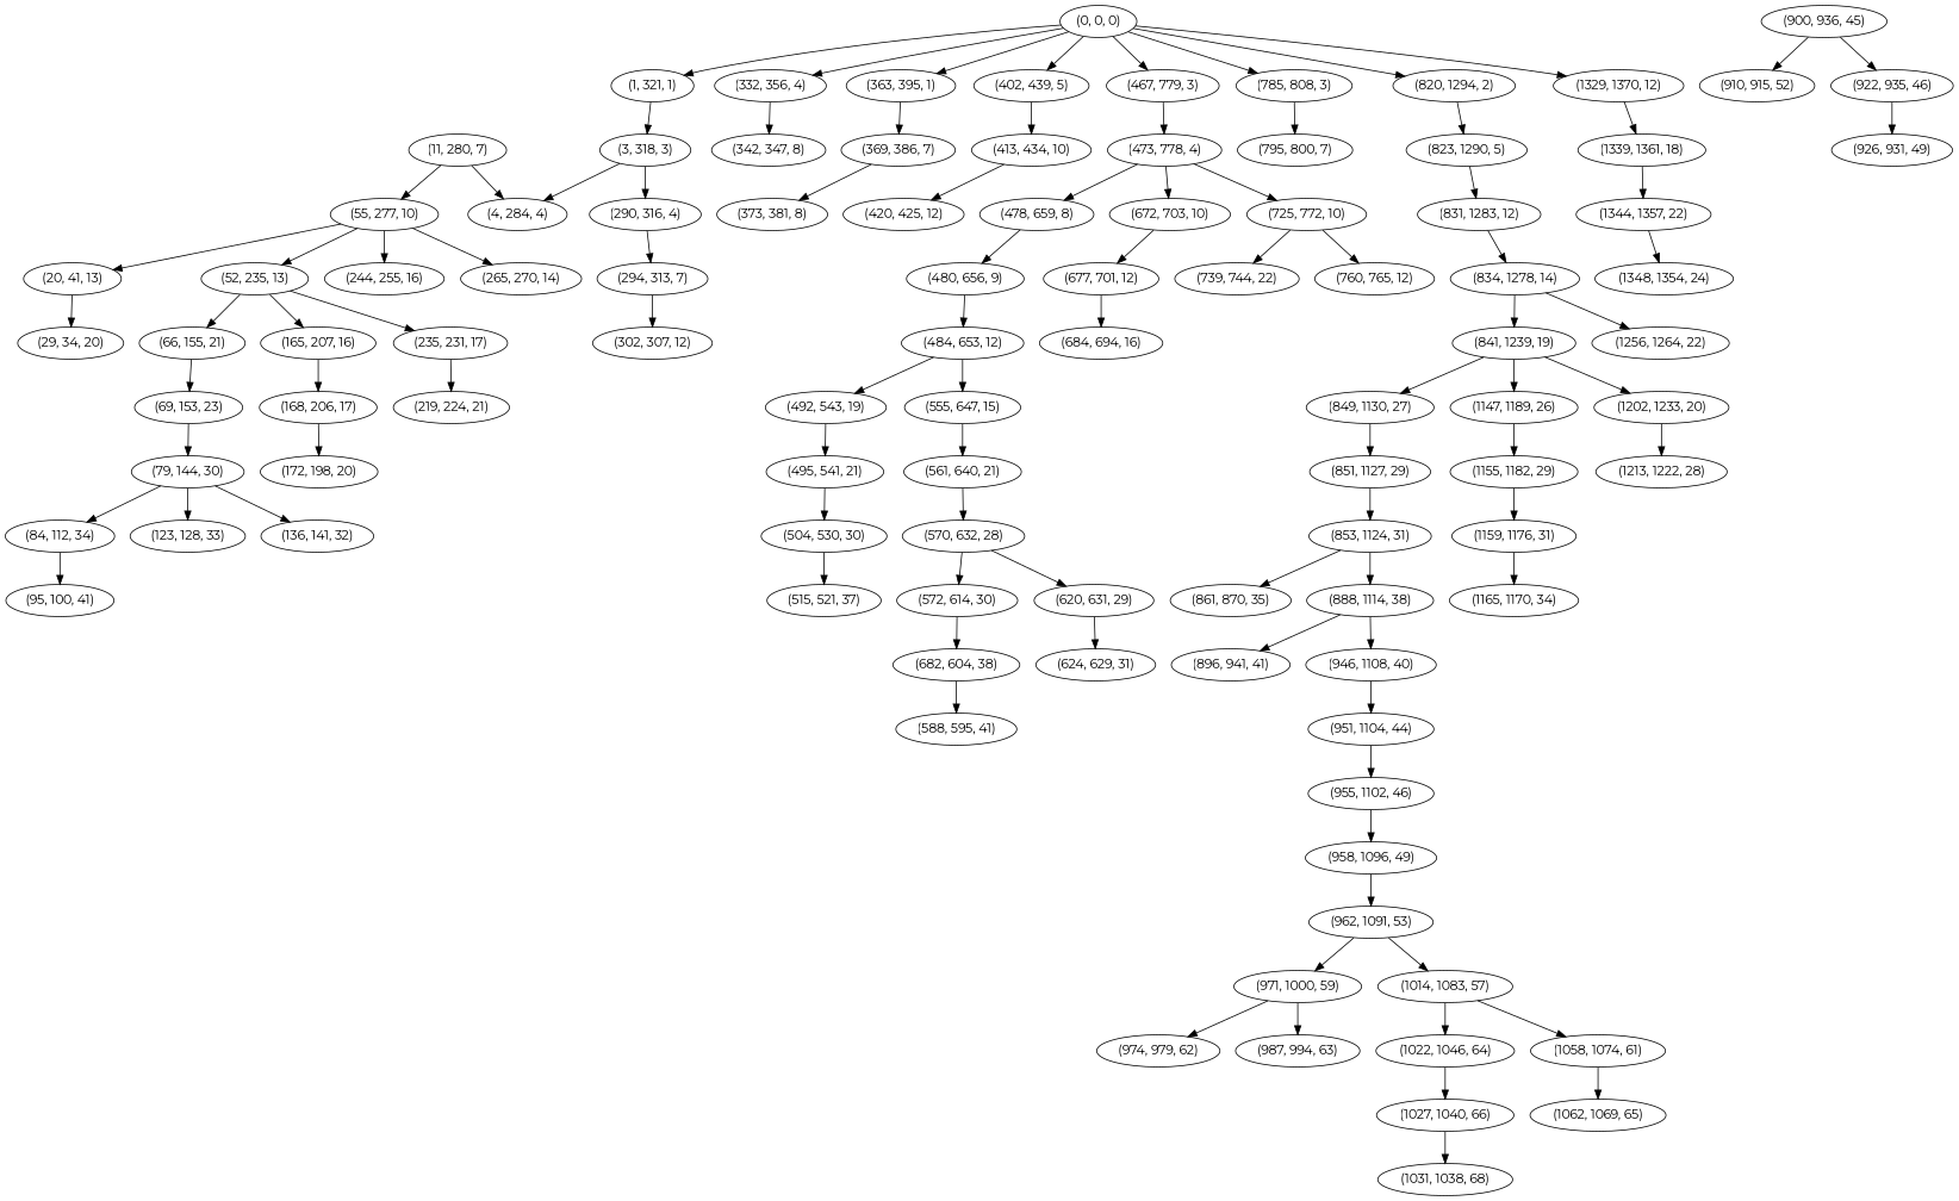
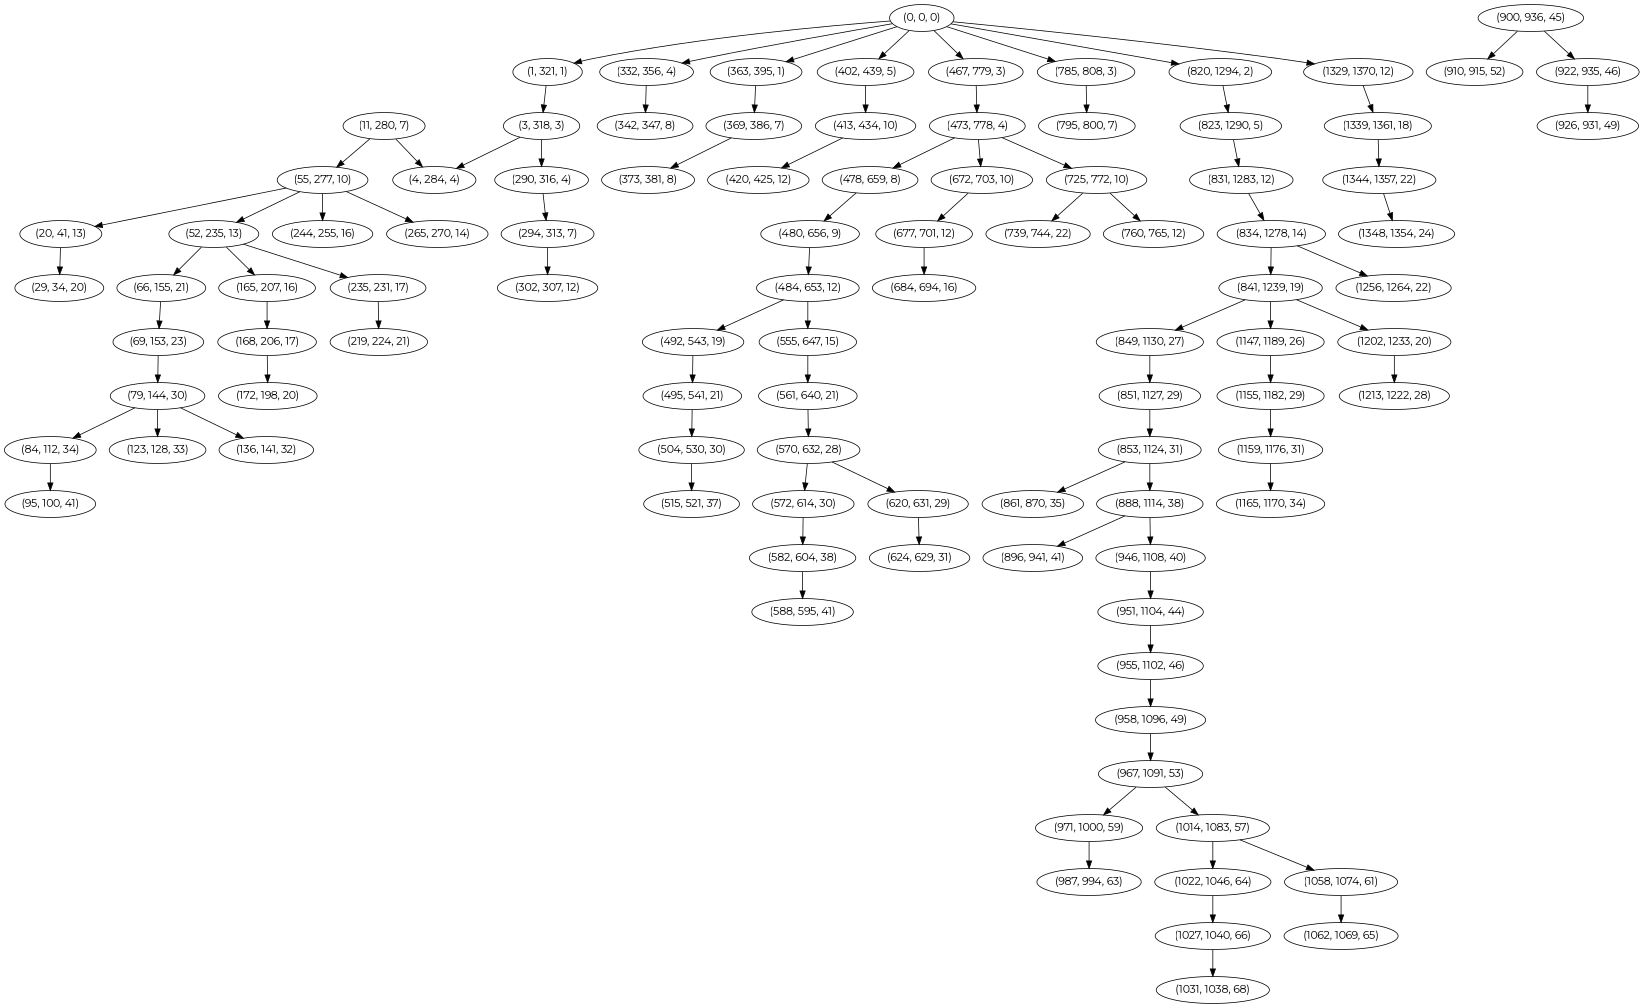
  digraph {
    fontname=Montserrat
    node [fontname=Montserrat]
    edge [fontname=Montserrat]
    "(0, 0, 0)"
    "(1, 321, 1)"
    "(332, 356, 4)"
    "(363, 395, 1)"
    "(402, 439, 5)"
    "(467, 779, 3)"
    "(785, 808, 3)"
    "(820, 1294, 2)"
    "(1329, 1370, 12)"
    "(3, 318, 3)"
    "(342, 347, 8)"
    "(369, 386, 7)"
    "(413, 434, 10)"
    "(473, 778, 4)"
    "(795, 800, 7)"
    "(823, 1290, 5)"
    "(1339, 1361, 18)"
    "(4, 284, 4)"
    "(290, 316, 4)"
    "(294, 313, 7)"
    "(11, 280, 7)"
    n22 [label="(55, 277, 10)"]
    "(20, 41, 13)"
    "(52, 235, 13)"
    "(244, 255, 16)"
    "(265, 270, 14)"
    "(29, 34, 20)"
    "(66, 155, 21)"
    "(165, 207, 16)"
    n30 [label="(235, 231, 17)"]
    "(69, 153, 23)"
    "(168, 206, 17)"
    "(219, 224, 21)"
    "(79, 144, 30)"
    "(84, 112, 34)"
    "(123, 128, 33)"
    "(136, 141, 32)"
    "(95, 100, 41)"
    "(172, 198, 20)"
    "(302, 307, 12)"
    "(373, 381, 8)"
    "(420, 425, 12)"
    "(478, 659, 8)"
    "(672, 703, 10)"
    "(725, 772, 10)"
    "(480, 656, 9)"
    "(677, 701, 12)"
    "(739, 744, 22)"
    "(760, 765, 12)"
    "(484, 653, 12)"
    "(492, 543, 19)"
    "(555, 647, 15)"
    "(495, 541, 21)"
    "(561, 640, 21)"
    "(504, 530, 30)"
    "(515, 521, 37)"
    "(570, 632, 28)"
    "(572, 614, 30)"
    "(620, 631, 29)"
-   "(582, 604, 38)" [label="(682, 604, 38)"]
+   "(582, 604, 38)"
    "(624, 629, 31)"
    "(588, 595, 41)"
    "(684, 694, 16)"
    "(831, 1283, 12)"
    "(834, 1278, 14)"
    "(841, 1239, 19)"
    "(1256, 1264, 22)"
    "(849, 1130, 27)"
    "(1147, 1189, 26)"
    "(1202, 1233, 20)"
    "(851, 1127, 29)"
    "(1155, 1182, 29)"
    "(1213, 1222, 28)"
    "(853, 1124, 31)"
    "(861, 870, 35)"
    "(888, 1114, 38)"
    "(896, 941, 41)"
    "(946, 1108, 40)"
    "(951, 1104, 44)"
    "(900, 936, 45)"
    "(910, 915, 52)"
    "(922, 935, 46)"
    "(926, 931, 49)"
    "(955, 1102, 46)"
    "(958, 1096, 49)"
-   "(962, 1091, 53)"
+   "(962, 1091, 53)" [label="(967, 1091, 53)"]
    "(971, 1000, 59)"
    "(1014, 1083, 57)"
-   "(974, 979, 62)"
    "(987, 994, 63)"
    "(1022, 1046, 64)"
    "(1058, 1074, 61)"
    "(1027, 1040, 66)"
    "(1062, 1069, 65)"
    "(1031, 1038, 68)"
    "(1159, 1176, 31)"
    "(1165, 1170, 34)"
    "(1344, 1357, 22)"
    "(1348, 1354, 24)"
    "(0, 0, 0)" -> "(1, 321, 1)"
    "(0, 0, 0)" -> "(332, 356, 4)"
    "(0, 0, 0)" -> "(363, 395, 1)"
    "(0, 0, 0)" -> "(402, 439, 5)"
    "(0, 0, 0)" -> "(467, 779, 3)"
    "(0, 0, 0)" -> "(785, 808, 3)"
    "(0, 0, 0)" -> "(820, 1294, 2)"
    "(0, 0, 0)" -> "(1329, 1370, 12)"
    "(1, 321, 1)" -> "(3, 318, 3)"
    "(332, 356, 4)" -> "(342, 347, 8)"
    "(363, 395, 1)" -> "(369, 386, 7)"
    "(402, 439, 5)" -> "(413, 434, 10)"
    "(467, 779, 3)" -> "(473, 778, 4)"
    "(785, 808, 3)" -> "(795, 800, 7)"
    "(820, 1294, 2)" -> "(823, 1290, 5)"
    "(1329, 1370, 12)" -> "(1339, 1361, 18)"
    "(3, 318, 3)" -> "(4, 284, 4)"
    "(3, 318, 3)" -> "(290, 316, 4)"
    "(369, 386, 7)" -> "(373, 381, 8)"
    "(413, 434, 10)" -> "(420, 425, 12)"
    "(473, 778, 4)" -> "(478, 659, 8)"
    "(473, 778, 4)" -> "(672, 703, 10)"
    "(473, 778, 4)" -> "(725, 772, 10)"
    "(823, 1290, 5)" -> "(831, 1283, 12)"
    "(1339, 1361, 18)" -> "(1344, 1357, 22)"
    "(290, 316, 4)" -> "(294, 313, 7)"
    "(294, 313, 7)" -> "(302, 307, 12)"
    "(11, 280, 7)" -> "(4, 284, 4)"
    "(11, 280, 7)" -> n22
    n22 -> "(20, 41, 13)"
    n22 -> "(52, 235, 13)"
    n22 -> "(244, 255, 16)"
    n22 -> "(265, 270, 14)"
    "(20, 41, 13)" -> "(29, 34, 20)"
    "(52, 235, 13)" -> "(66, 155, 21)"
    "(52, 235, 13)" -> "(165, 207, 16)"
    "(52, 235, 13)" -> n30
    "(66, 155, 21)" -> "(69, 153, 23)"
    "(165, 207, 16)" -> "(168, 206, 17)"
    n30 -> "(219, 224, 21)"
    "(69, 153, 23)" -> "(79, 144, 30)"
    "(168, 206, 17)" -> "(172, 198, 20)"
    "(79, 144, 30)" -> "(84, 112, 34)"
    "(79, 144, 30)" -> "(123, 128, 33)"
    "(79, 144, 30)" -> "(136, 141, 32)"
    "(84, 112, 34)" -> "(95, 100, 41)"
    "(478, 659, 8)" -> "(480, 656, 9)"
    "(672, 703, 10)" -> "(677, 701, 12)"
    "(725, 772, 10)" -> "(739, 744, 22)"
    "(725, 772, 10)" -> "(760, 765, 12)"
    "(480, 656, 9)" -> "(484, 653, 12)"
    "(677, 701, 12)" -> "(684, 694, 16)"
    "(484, 653, 12)" -> "(492, 543, 19)"
    "(484, 653, 12)" -> "(555, 647, 15)"
    "(492, 543, 19)" -> "(495, 541, 21)"
    "(555, 647, 15)" -> "(561, 640, 21)"
    "(495, 541, 21)" -> "(504, 530, 30)"
    "(561, 640, 21)" -> "(570, 632, 28)"
    "(504, 530, 30)" -> "(515, 521, 37)"
    "(570, 632, 28)" -> "(572, 614, 30)"
    "(570, 632, 28)" -> "(620, 631, 29)"
    "(572, 614, 30)" -> "(582, 604, 38)"
    "(620, 631, 29)" -> "(624, 629, 31)"
    "(582, 604, 38)" -> "(588, 595, 41)"
    "(831, 1283, 12)" -> "(834, 1278, 14)"
    "(834, 1278, 14)" -> "(841, 1239, 19)"
    "(834, 1278, 14)" -> "(1256, 1264, 22)"
    "(841, 1239, 19)" -> "(849, 1130, 27)"
    "(841, 1239, 19)" -> "(1147, 1189, 26)"
    "(841, 1239, 19)" -> "(1202, 1233, 20)"
    "(849, 1130, 27)" -> "(851, 1127, 29)"
    "(1147, 1189, 26)" -> "(1155, 1182, 29)"
    "(1202, 1233, 20)" -> "(1213, 1222, 28)"
    "(851, 1127, 29)" -> "(853, 1124, 31)"
    "(1155, 1182, 29)" -> "(1159, 1176, 31)"
    "(853, 1124, 31)" -> "(861, 870, 35)"
    "(853, 1124, 31)" -> "(888, 1114, 38)"
    "(888, 1114, 38)" -> "(896, 941, 41)"
    "(888, 1114, 38)" -> "(946, 1108, 40)"
    "(946, 1108, 40)" -> "(951, 1104, 44)"
    "(951, 1104, 44)" -> "(955, 1102, 46)"
    "(900, 936, 45)" -> "(910, 915, 52)"
    "(900, 936, 45)" -> "(922, 935, 46)"
    "(922, 935, 46)" -> "(926, 931, 49)"
    "(955, 1102, 46)" -> "(958, 1096, 49)"
    "(958, 1096, 49)" -> "(962, 1091, 53)"
    "(962, 1091, 53)" -> "(971, 1000, 59)"
    "(962, 1091, 53)" -> "(1014, 1083, 57)"
-   "(971, 1000, 59)" -> "(974, 979, 62)"
    "(971, 1000, 59)" -> "(987, 994, 63)"
    "(1014, 1083, 57)" -> "(1022, 1046, 64)"
    "(1014, 1083, 57)" -> "(1058, 1074, 61)"
    "(1022, 1046, 64)" -> "(1027, 1040, 66)"
    "(1058, 1074, 61)" -> "(1062, 1069, 65)"
    "(1027, 1040, 66)" -> "(1031, 1038, 68)"
    "(1159, 1176, 31)" -> "(1165, 1170, 34)"
    "(1344, 1357, 22)" -> "(1348, 1354, 24)"
  }
